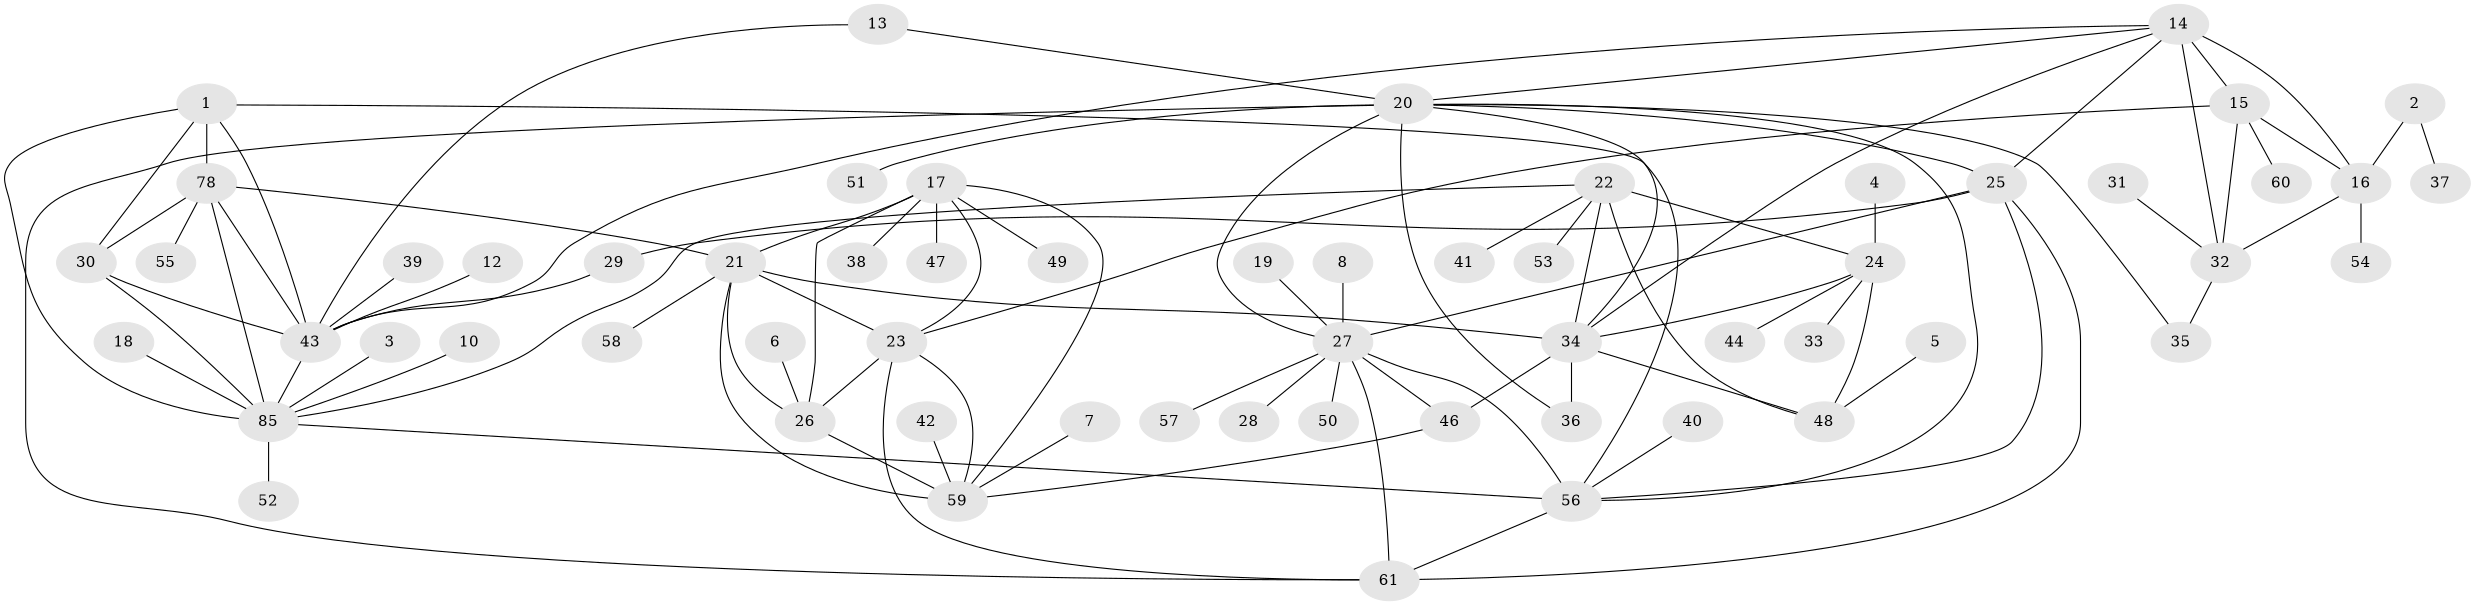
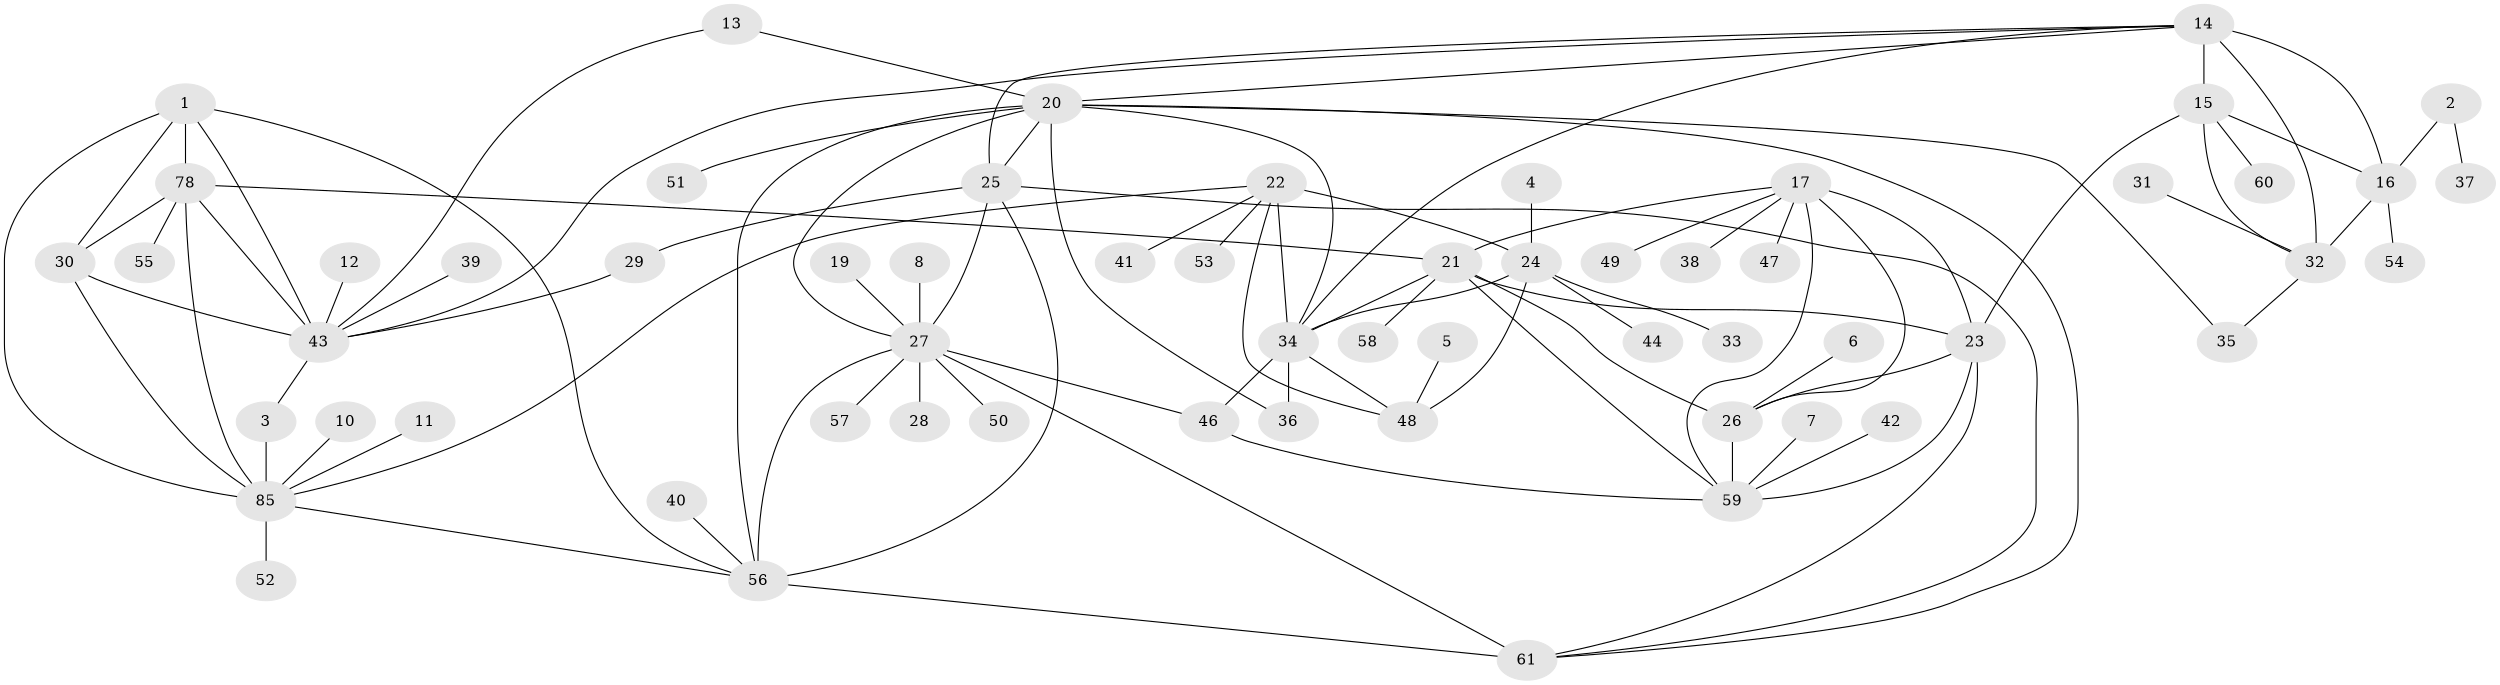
  graph {
    node [color=gray90 style=filled]
    edge [weight=1.0]
    n1 [label=78]
    1
    30
    43
    n5 [label=85]
    56
    21
    55
    52
    61
    2
    16
    37
    32
    54
    3
    4
    24
    48
    34
    33
    44
    5
    6
    26
    59
    7
    8
    27
    28
    46
    50
    57
    10
-   11 [label=18]
+   11
    12
    13
    20
    25
    35
    36
    51
    14
    15
    23
    60
    29
    17
    38
    47
    49
    58
    19
    22
    41
    53
    31
    39
    40
    42
    n1 -- 30
    n1 -- 43
    n1 -- n5
    n1 -- 21
    n1 -- 55
    1 -- n1 [weight=2.0]
    1 -- 30 [weight=2.0]
    1 -- 43 [weight=2.0]
    1 -- n5 [weight=2.0]
    1 -- 56
    30 -- 43
    30 -- n5
-   43 -- n5
+   43 -- 3
    n5 -- 56
    n5 -- 52
    56 -- 61
    21 -- 34
    21 -- 26 [weight=2.0]
    21 -- 59
    21 -- 23
    21 -- 58
    2 -- 16
    2 -- 37
    16 -- 32 [weight=3.0]
    16 -- 54
    32 -- 35
    3 -- n5
    4 -- 24
    24 -- 48 [weight=2.0]
    24 -- 34 [weight=4.0]
    24 -- 33
    24 -- 44
    34 -- 48 [weight=2.0]
    34 -- 46
    34 -- 36
    5 -- 48
    6 -- 26
    26 -- 59 [weight=2.0]
    7 -- 59
    8 -- 27
    27 -- 56 [weight=2.0]
    27 -- 61 [weight=2.0]
    27 -- 28
    27 -- 46
    27 -- 50
    27 -- 57
    46 -- 59
    10 -- n5
    11 -- n5
    12 -- 43
    13 -- 43
    13 -- 20
    20 -- 56
    20 -- 61
    20 -- 34
    20 -- 27 [weight=2.0]
    20 -- 25
    20 -- 35
    20 -- 36
    20 -- 51
    25 -- 56
    25 -- 61
    25 -- 27 [weight=2.0]
    25 -- 29
    14 -- 43
    14 -- 16
    14 -- 32 [weight=3.0]
    14 -- 34
    14 -- 20
    14 -- 25
    14 -- 15
    15 -- 16
    15 -- 32 [weight=3.0]
    15 -- 23
    15 -- 60
    23 -- 61
    23 -- 26 [weight=2.0]
    23 -- 59
    29 -- 43
    17 -- 21
    17 -- 26 [weight=2.0]
    17 -- 59
    17 -- 23
    17 -- 38
    17 -- 47
    17 -- 49
    19 -- 27
    22 -- n5
    22 -- 24 [weight=2.0]
    22 -- 48
    22 -- 34 [weight=2.0]
    22 -- 41
    22 -- 53
    31 -- 32
    39 -- 43
    40 -- 56
    42 -- 59
  }
